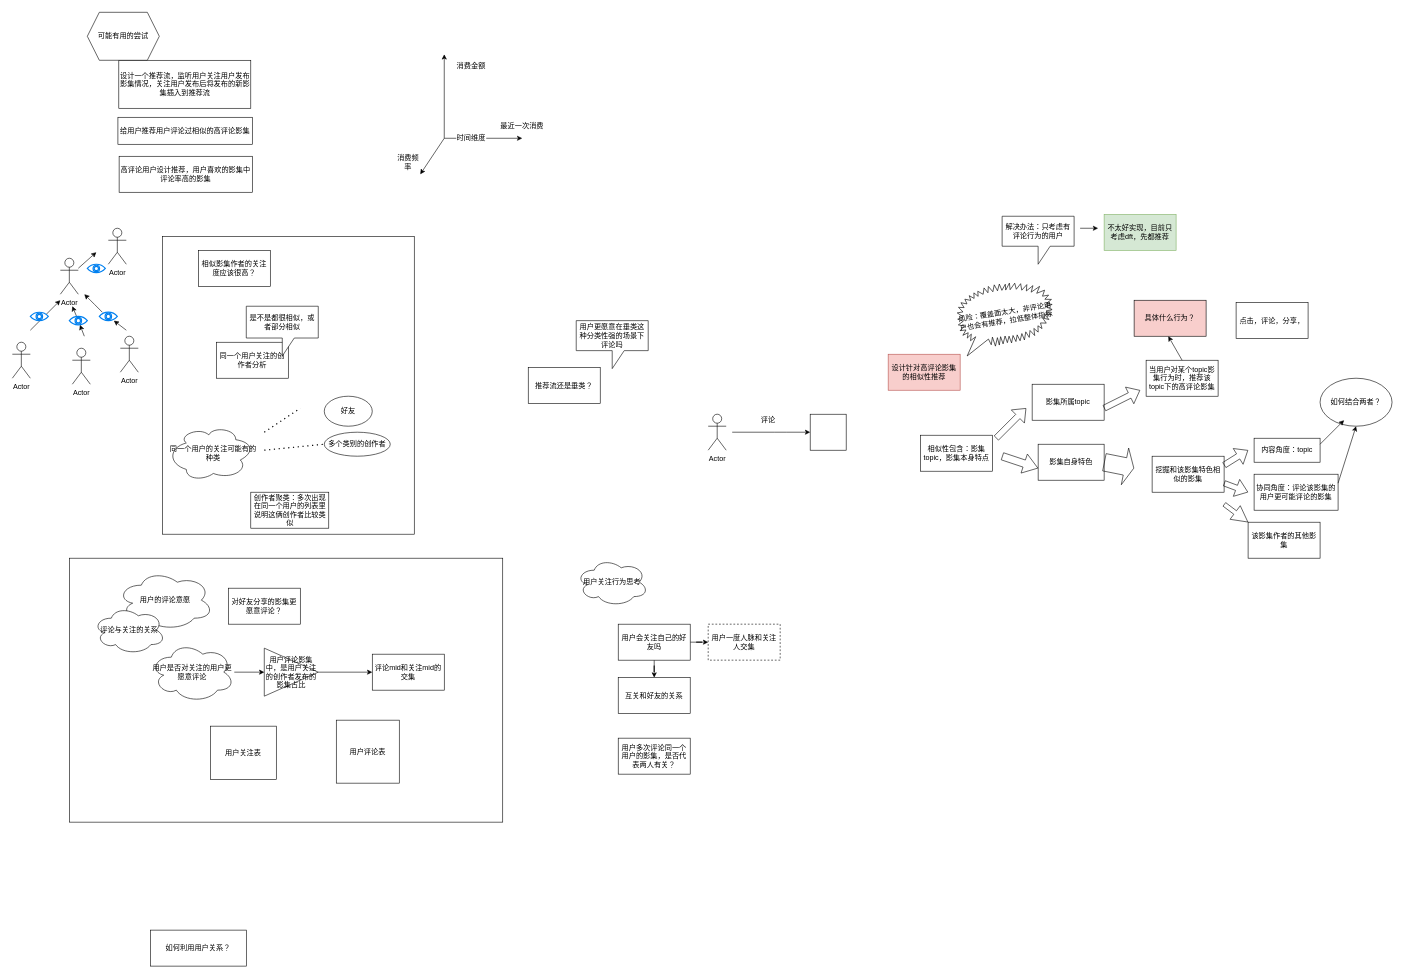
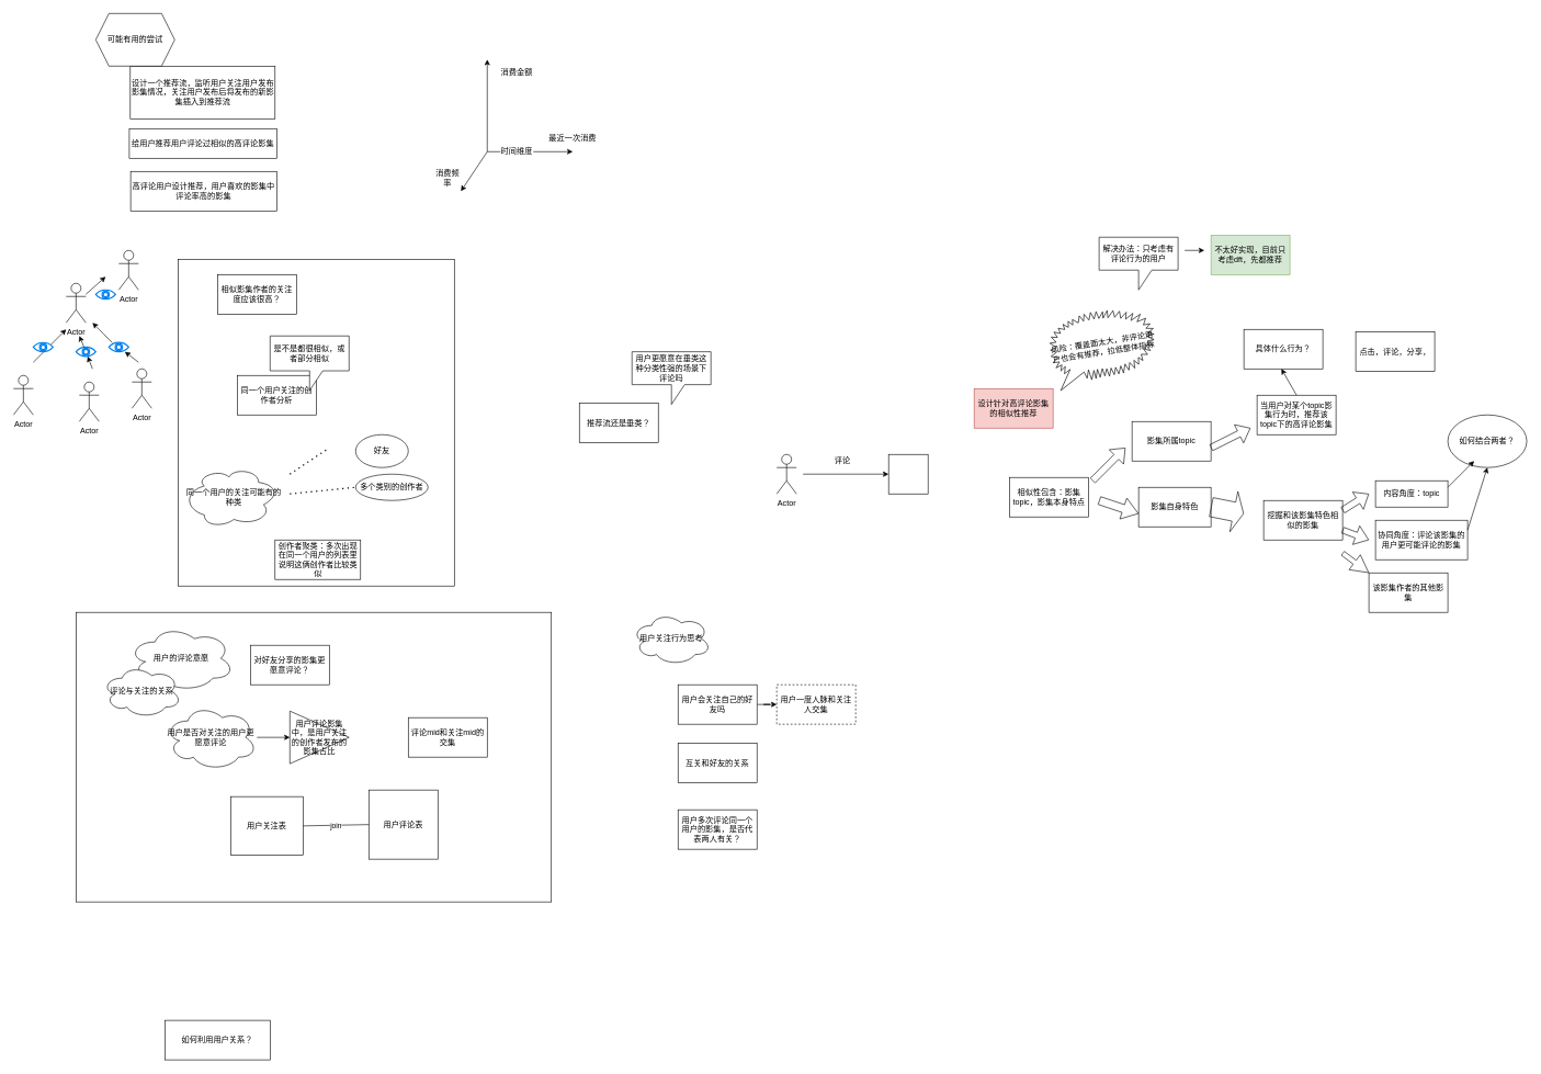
  <mxCell id="0" />
  <mxCell id="1" parent="0" />
  <mxCell id="2" value="" style="rounded=0;whiteSpace=wrap;html=1;" parent="1" vertex="1"><mxGeometry x="270" y="394" width="420" height="496" as="geometry" /></mxCell>
  <mxCell id="3" value="" style="rounded=0;whiteSpace=wrap;html=1;" parent="1" vertex="1"><mxGeometry x="115" y="930" width="722.5" height="440" as="geometry" /></mxCell>
  <mxCell id="4" value="设计一个推荐流，监听用户关注用户发布影集情况，关注用户发布后将发布的新影集插入到推荐流" style="rounded=0;whiteSpace=wrap;html=1;" parent="1" vertex="1"><mxGeometry x="197.5" y="100" width="220" height="80" as="geometry" /></mxCell>
  <mxCell id="5" value="Actor" style="shape=umlActor;verticalLabelPosition=bottom;verticalAlign=top;html=1;outlineConnect=0;" parent="1" vertex="1"><mxGeometry x="100" y="430" width="30" height="60" as="geometry" /></mxCell>
  <mxCell id="6" value="Actor" style="shape=umlActor;verticalLabelPosition=bottom;verticalAlign=top;html=1;outlineConnect=0;" parent="1" vertex="1"><mxGeometry x="20" y="570" width="30" height="60" as="geometry" /></mxCell>
  <mxCell id="7" value="Actor" style="shape=umlActor;verticalLabelPosition=bottom;verticalAlign=top;html=1;outlineConnect=0;" parent="1" vertex="1"><mxGeometry x="120" y="580" width="30" height="60" as="geometry" /></mxCell>
  <mxCell id="8" value="Actor" style="shape=umlActor;verticalLabelPosition=bottom;verticalAlign=top;html=1;outlineConnect=0;" parent="1" vertex="1"><mxGeometry x="200" y="560" width="30" height="60" as="geometry" /></mxCell>
  <mxCell id="9" value="" style="endArrow=classic;html=1;" parent="1" edge="1"><mxGeometry width="50" height="50" relative="1" as="geometry"><mxPoint x="50" y="550" as="sourcePoint" /><mxPoint x="100" y="500" as="targetPoint" /></mxGeometry></mxCell>
  <mxCell id="10" value="" style="endArrow=classic;html=1;" parent="1" source="13" edge="1"><mxGeometry width="50" height="50" relative="1" as="geometry"><mxPoint x="140" y="560" as="sourcePoint" /><mxPoint x="120" y="510" as="targetPoint" /></mxGeometry></mxCell>
  <mxCell id="11" value="" style="endArrow=classic;html=1;exitX=0.167;exitY=0.004;exitDx=0;exitDy=0;exitPerimeter=0;" parent="1" source="15" edge="1"><mxGeometry width="50" height="50" relative="1" as="geometry"><mxPoint x="230" y="490" as="sourcePoint" /><mxPoint x="140" y="490" as="targetPoint" /><Array as="points"><mxPoint x="150" y="500" /></Array></mxGeometry></mxCell>
  <mxCell id="12" value="" style="html=1;verticalLabelPosition=bottom;align=center;labelBackgroundColor=#ffffff;verticalAlign=top;strokeWidth=2;strokeColor=#0080F0;shadow=0;dashed=0;shape=mxgraph.ios7.icons.eye;" parent="1" vertex="1"><mxGeometry x="50" y="520" width="30" height="14.1" as="geometry" /></mxCell>
  <mxCell id="13" value="" style="html=1;verticalLabelPosition=bottom;align=center;labelBackgroundColor=#ffffff;verticalAlign=top;strokeWidth=2;strokeColor=#0080F0;shadow=0;dashed=0;shape=mxgraph.ios7.icons.eye;" parent="1" vertex="1"><mxGeometry x="115" y="526.95" width="30" height="14.1" as="geometry" /></mxCell>
  <mxCell id="14" value="" style="endArrow=classic;html=1;" parent="1" target="13" edge="1"><mxGeometry width="50" height="50" relative="1" as="geometry"><mxPoint x="140" y="560" as="sourcePoint" /><mxPoint x="120" y="510" as="targetPoint" /></mxGeometry></mxCell>
  <mxCell id="15" value="" style="html=1;verticalLabelPosition=bottom;align=center;labelBackgroundColor=#ffffff;verticalAlign=top;strokeWidth=2;strokeColor=#0080F0;shadow=0;dashed=0;shape=mxgraph.ios7.icons.eye;" parent="1" vertex="1"><mxGeometry x="165" y="519.95" width="30" height="14.1" as="geometry" /></mxCell>
  <mxCell id="16" value="" style="endArrow=classic;html=1;" parent="1" target="15" edge="1"><mxGeometry width="50" height="50" relative="1" as="geometry"><mxPoint x="210" y="550" as="sourcePoint" /><mxPoint x="150" y="500" as="targetPoint" /></mxGeometry></mxCell>
  <mxCell id="17" value="" style="endArrow=classic;html=1;" parent="1" source="5" edge="1"><mxGeometry width="50" height="50" relative="1" as="geometry"><mxPoint x="210.01" y="489.996" as="sourcePoint" /><mxPoint x="160" y="420" as="targetPoint" /><Array as="points" /></mxGeometry></mxCell>
  <mxCell id="18" value="Actor" style="shape=umlActor;verticalLabelPosition=bottom;verticalAlign=top;html=1;outlineConnect=0;" parent="1" vertex="1"><mxGeometry x="180" y="380" width="30" height="60" as="geometry" /></mxCell>
  <mxCell id="19" value="" style="html=1;verticalLabelPosition=bottom;align=center;labelBackgroundColor=#ffffff;verticalAlign=top;strokeWidth=2;strokeColor=#0080F0;shadow=0;dashed=0;shape=mxgraph.ios7.icons.eye;" parent="1" vertex="1"><mxGeometry x="145" y="440" width="30" height="14.1" as="geometry" /></mxCell>
  <mxCell id="20" value="相似影集作者的关注度应该很高？" style="rounded=0;whiteSpace=wrap;html=1;" parent="1" vertex="1"><mxGeometry x="330" y="417" width="120" height="60" as="geometry" /></mxCell>
  <mxCell id="21" value="同一个用户关注的创作者分析" style="rounded=0;whiteSpace=wrap;html=1;" parent="1" vertex="1"><mxGeometry x="360" y="570" width="120" height="60" as="geometry" /></mxCell>
  <mxCell id="22" value="是不是都很相似，或者部分相似" style="shape=callout;whiteSpace=wrap;html=1;perimeter=calloutPerimeter;" parent="1" vertex="1"><mxGeometry x="410" y="510" width="120" height="83" as="geometry" /></mxCell>
  <mxCell id="23" value="同一个用户的关注可能有的种类" style="ellipse;shape=cloud;whiteSpace=wrap;html=1;direction=south;" parent="1" vertex="1"><mxGeometry x="280" y="710" width="150" height="90" as="geometry" /></mxCell>
  <mxCell id="24" value="好友" style="ellipse;whiteSpace=wrap;html=1;" parent="1" vertex="1"><mxGeometry x="540" y="660" width="80" height="50" as="geometry" /></mxCell>
  <mxCell id="25" value="多个类别的创作者" style="ellipse;whiteSpace=wrap;html=1;" parent="1" vertex="1"><mxGeometry x="540" y="720" width="110" height="40" as="geometry" /></mxCell>
  <mxCell id="26" value="创作者聚类：多次出现在同一个用户的列表里说明这俩创作者比较类似" style="rounded=0;whiteSpace=wrap;html=1;" parent="1" vertex="1"><mxGeometry x="417.5" y="820" width="130" height="60" as="geometry" /></mxCell>
  <mxCell id="27" value="" style="endArrow=none;dashed=1;html=1;dashPattern=1 3;strokeWidth=2;" parent="1" edge="1"><mxGeometry width="50" height="50" relative="1" as="geometry"><mxPoint x="440" y="720" as="sourcePoint" /><mxPoint x="500" y="680" as="targetPoint" /></mxGeometry></mxCell>
  <mxCell id="28" value="" style="endArrow=none;dashed=1;html=1;dashPattern=1 3;strokeWidth=2;entryX=0;entryY=0.5;entryDx=0;entryDy=0;" parent="1" target="25" edge="1"><mxGeometry width="50" height="50" relative="1" as="geometry"><mxPoint x="440" y="750" as="sourcePoint" /><mxPoint x="510" y="690" as="targetPoint" /></mxGeometry></mxCell>
  <mxCell id="29" value="用户的评论意愿" style="ellipse;shape=cloud;whiteSpace=wrap;html=1;" parent="1" vertex="1"><mxGeometry x="195" y="950" width="160" height="100" as="geometry" /></mxCell>
  <mxCell id="30" value="" style="edgeStyle=orthogonalEdgeStyle;rounded=0;orthogonalLoop=1;jettySize=auto;html=1;" parent="1" source="31" target="33" edge="1"><mxGeometry relative="1" as="geometry" /></mxCell>
  <mxCell id="31" value="用户是否对关注的用户更愿意评论" style="ellipse;shape=cloud;whiteSpace=wrap;html=1;" parent="1" vertex="1"><mxGeometry x="250" y="1070" width="140" height="100" as="geometry" /></mxCell>
- <mxCell id="32" value="" style="edgeStyle=orthogonalEdgeStyle;rounded=0;orthogonalLoop=1;jettySize=auto;html=1;" parent="1" source="33" target="34" edge="1"><mxGeometry relative="1" as="geometry" /></mxCell>
  <mxCell id="33" value="用户评论影集中，是用户关注的创作者发布的影集占比" style="triangle;whiteSpace=wrap;html=1;" parent="1" vertex="1"><mxGeometry x="440" y="1080" width="90" height="80" as="geometry" /></mxCell>
  <mxCell id="34" value="评论mid和关注mid的交集" style="rounded=0;whiteSpace=wrap;html=1;" parent="1" vertex="1"><mxGeometry x="620" y="1090" width="120" height="60" as="geometry" /></mxCell>
  <mxCell id="35" value="用户关注表" style="rounded=0;whiteSpace=wrap;html=1;" parent="1" vertex="1"><mxGeometry x="350" y="1210" width="110" height="89" as="geometry" /></mxCell>
  <mxCell id="36" value="用户评论表" style="whiteSpace=wrap;html=1;aspect=fixed;" parent="1" vertex="1"><mxGeometry x="560" y="1200" width="105" height="105" as="geometry" /></mxCell>
+ <mxCell id="37" value="join" style="endArrow=none;html=1;entryX=0;entryY=0.5;entryDx=0;entryDy=0;exitX=1;exitY=0.5;exitDx=0;exitDy=0;" parent="1" source="35" target="36" edge="1"><mxGeometry width="50" height="50" relative="1" as="geometry"><mxPoint x="410" y="1270" as="sourcePoint" /><mxPoint x="460" y="1220" as="targetPoint" /></mxGeometry></mxCell>
  <mxCell id="38" value="对好友分享的影集更愿意评论？" style="rounded=0;whiteSpace=wrap;html=1;" parent="1" vertex="1"><mxGeometry x="380" y="980" width="120" height="60" as="geometry" /></mxCell>
  <mxCell id="39" value="推荐流还是垂类？" style="rounded=0;whiteSpace=wrap;html=1;" parent="1" vertex="1"><mxGeometry x="880" y="612" width="120" height="60" as="geometry" /></mxCell>
  <mxCell id="40" value="用户更愿意在垂类这种分类性强的场景下评论吗" style="shape=callout;whiteSpace=wrap;html=1;perimeter=calloutPerimeter;" parent="1" vertex="1"><mxGeometry x="960" y="534" width="120" height="80" as="geometry" /></mxCell>
  <mxCell id="41" value="" style="edgeStyle=orthogonalEdgeStyle;rounded=0;orthogonalLoop=1;jettySize=auto;html=1;" parent="1" source="43" target="44" edge="1"><mxGeometry relative="1" as="geometry" /></mxCell>
- <mxCell id="42" value="" style="edgeStyle=orthogonalEdgeStyle;rounded=0;orthogonalLoop=1;jettySize=auto;html=1;" parent="1" source="43" target="45" edge="1"><mxGeometry relative="1" as="geometry" /></mxCell>
  <mxCell id="43" value="用户会关注自己的好友吗" style="rounded=0;whiteSpace=wrap;html=1;" parent="1" vertex="1"><mxGeometry x="1030" y="1040" width="120" height="60" as="geometry" /></mxCell>
  <mxCell id="44" value="用户一度人脉和关注人交集" style="rounded=0;whiteSpace=wrap;html=1;dashed=1;" parent="1" vertex="1"><mxGeometry x="1180" y="1040" width="120" height="60" as="geometry" /></mxCell>
  <mxCell id="45" value="互关和好友的关系" style="rounded=0;whiteSpace=wrap;html=1;" parent="1" vertex="1"><mxGeometry x="1030" y="1129" width="120" height="60" as="geometry" /></mxCell>
  <mxCell id="46" value="用户多次评论同一个用户的影集，是否代表两人有关？" style="rounded=0;whiteSpace=wrap;html=1;" parent="1" vertex="1"><mxGeometry x="1030" y="1230" width="120" height="60" as="geometry" /></mxCell>
  <mxCell id="47" value="如何利用用户关系？" style="rounded=0;whiteSpace=wrap;html=1;" parent="1" vertex="1"><mxGeometry x="250" y="1550" width="160" height="60" as="geometry" /></mxCell>
  <mxCell id="48" value="评论与关注的关系" style="ellipse;shape=cloud;whiteSpace=wrap;html=1;" parent="1" vertex="1"><mxGeometry x="155" y="1010" width="120" height="80" as="geometry" /></mxCell>
  <mxCell id="49" value="用户关注行为思考" style="ellipse;shape=cloud;whiteSpace=wrap;html=1;" parent="1" vertex="1"><mxGeometry x="960" y="930" width="120" height="80" as="geometry" /></mxCell>
  <mxCell id="50" value="可能有用的尝试" style="shape=hexagon;perimeter=hexagonPerimeter2;whiteSpace=wrap;html=1;fixedSize=1;" parent="1" vertex="1"><mxGeometry x="145" width="120" height="80" as="geometry" y="20" /></mxCell>
  <mxCell id="51" value="" style="endArrow=classic;html=1;" parent="1" edge="1"><mxGeometry width="50" height="50" relative="1" as="geometry"><mxPoint x="740" y="230" as="sourcePoint" /><mxPoint x="740" y="90" as="targetPoint" /></mxGeometry></mxCell>
  <mxCell id="52" value="" style="endArrow=classic;html=1;" parent="1" source="57" edge="1"><mxGeometry width="50" height="50" relative="1" as="geometry"><mxPoint x="740" y="230" as="sourcePoint" /><mxPoint x="870" y="230" as="targetPoint" /></mxGeometry></mxCell>
  <mxCell id="53" value="" style="endArrow=classic;html=1;" parent="1" edge="1"><mxGeometry width="50" height="50" relative="1" as="geometry"><mxPoint x="740" y="230" as="sourcePoint" /><mxPoint x="700" y="290" as="targetPoint" /></mxGeometry></mxCell>
  <mxCell id="54" value="最近一次消费" style="text;html=1;strokeColor=none;fillColor=none;align=center;verticalAlign=middle;whiteSpace=wrap;rounded=0;" parent="1" vertex="1"><mxGeometry x="830" y="200" width="80" height="20" as="geometry" /></mxCell>
  <mxCell id="55" value="消费频率" style="text;html=1;strokeColor=none;fillColor=none;align=center;verticalAlign=middle;whiteSpace=wrap;rounded=0;" parent="1" vertex="1"><mxGeometry x="660" y="260" width="40" height="20" as="geometry" /></mxCell>
  <mxCell id="56" value="消费金额" style="text;html=1;strokeColor=none;fillColor=none;align=center;verticalAlign=middle;whiteSpace=wrap;rounded=0;" parent="1" vertex="1"><mxGeometry x="760" y="100" width="50" height="20" as="geometry" /></mxCell>
  <mxCell id="57" value="时间维度" style="text;html=1;strokeColor=none;fillColor=none;align=center;verticalAlign=middle;whiteSpace=wrap;rounded=0;" parent="1" vertex="1"><mxGeometry x="760" y="220" width="50" height="20" as="geometry" /></mxCell>
  <mxCell id="58" value="" style="endArrow=none;html=1;endFill=0;" parent="1" target="57" edge="1"><mxGeometry width="50" height="50" relative="1" as="geometry"><mxPoint x="740" y="230" as="sourcePoint" /><mxPoint x="870" y="230" as="targetPoint" /></mxGeometry></mxCell>
  <mxCell id="59" value="给用户推荐用户评论过相似的高评论影集" style="rounded=0;whiteSpace=wrap;html=1;" parent="1" vertex="1"><mxGeometry x="196" y="195" width="224" height="45" as="geometry" /></mxCell>
  <mxCell id="60" value="高评论用户设计推荐，用户喜欢的影集中评论率高的影集" style="rounded=0;whiteSpace=wrap;html=1;" parent="1" vertex="1"><mxGeometry x="198" y="260" width="222" height="60" as="geometry" /></mxCell>
  <mxCell id="61" value="Actor" style="shape=umlActor;verticalLabelPosition=bottom;verticalAlign=top;html=1;outlineConnect=0;" parent="1" vertex="1"><mxGeometry x="1180" y="690" width="30" height="60" as="geometry" /></mxCell>
  <mxCell id="62" value="" style="rounded=0;whiteSpace=wrap;html=1;" parent="1" vertex="1"><mxGeometry x="1350" y="690" width="60" height="60" as="geometry" /></mxCell>
  <mxCell id="63" value="" style="endArrow=classic;html=1;entryX=0;entryY=0.5;entryDx=0;entryDy=0;" parent="1" target="62" edge="1"><mxGeometry width="50" height="50" relative="1" as="geometry"><mxPoint x="1220" y="720" as="sourcePoint" /><mxPoint x="1300" y="700" as="targetPoint" /><Array as="points"><mxPoint x="1300" y="720" /></Array></mxGeometry></mxCell>
  <mxCell id="64" value="评论" style="text;html=1;strokeColor=none;fillColor=none;align=center;verticalAlign=middle;whiteSpace=wrap;rounded=0;" parent="1" vertex="1"><mxGeometry x="1260" y="690" width="40" height="20" as="geometry" /></mxCell>
  <mxCell id="65" value="设计针对高评论影集的相似性推荐" style="rounded=0;whiteSpace=wrap;html=1;fillColor=#f8cecc;strokeColor=#b85450;" parent="1" vertex="1"><mxGeometry x="1480" y="590" width="120" height="60" as="geometry" /></mxCell>
  <mxCell id="66" value="相似性包含：影集topic，影集本身特点" style="rounded=0;whiteSpace=wrap;html=1;" parent="1" vertex="1"><mxGeometry x="1534" y="725" width="120" height="60" as="geometry" /></mxCell>
  <mxCell id="67" value="影集所属topic" style="rounded=0;whiteSpace=wrap;html=1;" parent="1" vertex="1"><mxGeometry x="1720" y="640" width="120" height="60" as="geometry" /></mxCell>
  <mxCell id="68" value="" style="shape=flexArrow;endArrow=classic;html=1;" parent="1" edge="1"><mxGeometry width="50" height="50" relative="1" as="geometry"><mxPoint x="1660" y="730" as="sourcePoint" /><mxPoint x="1710" y="680" as="targetPoint" /></mxGeometry></mxCell>
  <mxCell id="69" value="影集自身特色" style="rounded=0;whiteSpace=wrap;html=1;" parent="1" vertex="1"><mxGeometry x="1730" y="740" width="110" height="60" as="geometry" /></mxCell>
  <mxCell id="70" value="" style="shape=flexArrow;endArrow=classic;html=1;width=12.414;endSize=7.655;" parent="1" edge="1"><mxGeometry width="50" height="50" relative="1" as="geometry"><mxPoint x="1670" y="760" as="sourcePoint" /><mxPoint x="1730" y="780" as="targetPoint" /></mxGeometry></mxCell>
  <mxCell id="71" value="挖掘和该影集特色相似的影集" style="rounded=0;whiteSpace=wrap;html=1;" parent="1" vertex="1"><mxGeometry x="1920" y="760" width="120" height="60" as="geometry" /></mxCell>
  <mxCell id="72" value="" style="shape=flexArrow;endArrow=classic;html=1;exitX=1;exitY=0.5;exitDx=0;exitDy=0;width=29.333;endSize=4.68;endWidth=32.092;" parent="1" source="69" edge="1"><mxGeometry width="50" height="50" relative="1" as="geometry"><mxPoint x="1860" y="820" as="sourcePoint" /><mxPoint x="1890" y="780" as="targetPoint" /><Array as="points" /></mxGeometry></mxCell>
  <mxCell id="73" value="内容角度：topic" style="rounded=0;whiteSpace=wrap;html=1;" parent="1" vertex="1"><mxGeometry x="2090" y="730" width="110" height="40" as="geometry" /></mxCell>
  <mxCell id="74" value="当用户对某个topic影集行为时，推荐该topic下的高评论影集" style="rounded=0;whiteSpace=wrap;html=1;" parent="1" vertex="1"><mxGeometry x="1910" y="600" width="120" height="60" as="geometry" /></mxCell>
  <mxCell id="75" value="" style="shape=flexArrow;endArrow=classic;html=1;" parent="1" edge="1"><mxGeometry width="50" height="50" relative="1" as="geometry"><mxPoint x="1840" y="680" as="sourcePoint" /><mxPoint x="1900" y="650" as="targetPoint" /></mxGeometry></mxCell>
- <mxCell id="76" value="具体什么行为？" style="rounded=0;whiteSpace=wrap;html=1;fillColor=#f8cecc;" parent="1" vertex="1"><mxGeometry x="1890" y="500" width="120" height="60" as="geometry" /></mxCell>
+ <mxCell id="76" value="具体什么行为？" style="rounded=0;whiteSpace=wrap;html=1;" parent="1" vertex="1"><mxGeometry x="1890" y="500" width="120" height="60" as="geometry" /></mxCell>
  <mxCell id="77" value="" style="endArrow=classic;html=1;exitX=0.5;exitY=0;exitDx=0;exitDy=0;" parent="1" source="74" edge="1"><mxGeometry width="50" height="50" relative="1" as="geometry"><mxPoint x="1897" y="610" as="sourcePoint" /><mxPoint x="1947" y="560" as="targetPoint" /></mxGeometry></mxCell>
  <mxCell id="78" value="" style="shape=flexArrow;endArrow=classic;html=1;exitX=1;exitY=0.25;exitDx=0;exitDy=0;" parent="1" source="71" edge="1"><mxGeometry width="50" height="50" relative="1" as="geometry"><mxPoint x="2040" y="810" as="sourcePoint" /><mxPoint x="2080" y="750" as="targetPoint" /></mxGeometry></mxCell>
  <mxCell id="79" value="协同角度：评论该影集的用户更可能评论的影集" style="rounded=0;whiteSpace=wrap;html=1;" parent="1" vertex="1"><mxGeometry x="2090" y="790" width="140" height="60" as="geometry" /></mxCell>
  <mxCell id="80" value="" style="shape=flexArrow;endArrow=classic;html=1;width=9.091;endSize=6.364;exitX=1;exitY=0.75;exitDx=0;exitDy=0;" parent="1" source="71" edge="1"><mxGeometry width="50" height="50" relative="1" as="geometry"><mxPoint x="2040" y="810" as="sourcePoint" /><mxPoint x="2080" y="820" as="targetPoint" /></mxGeometry></mxCell>
  <mxCell id="81" value="如何结合两者？" style="ellipse;whiteSpace=wrap;html=1;" parent="1" vertex="1"><mxGeometry x="2200" y="630" width="120" height="80" as="geometry" /></mxCell>
  <mxCell id="82" value="" style="endArrow=classic;html=1;" parent="1" edge="1"><mxGeometry width="50" height="50" relative="1" as="geometry"><mxPoint x="2200" y="740" as="sourcePoint" /><mxPoint x="2240" y="700" as="targetPoint" /></mxGeometry></mxCell>
  <mxCell id="83" value="" style="endArrow=classic;html=1;entryX=0.5;entryY=1;entryDx=0;entryDy=0;exitX=1;exitY=0.25;exitDx=0;exitDy=0;" parent="1" source="79" target="81" edge="1"><mxGeometry width="50" height="50" relative="1" as="geometry"><mxPoint x="2230" y="770" as="sourcePoint" /><mxPoint x="2280" y="720" as="targetPoint" /></mxGeometry></mxCell>
  <mxCell id="84" value="" style="shape=flexArrow;endArrow=classic;html=1;width=7.368;endSize=8.474;" parent="1" edge="1"><mxGeometry width="50" height="50" relative="1" as="geometry"><mxPoint x="2040" y="840" as="sourcePoint" /><mxPoint x="2080" y="870" as="targetPoint" /></mxGeometry></mxCell>
  <mxCell id="85" value="该影集作者的其他影集" style="rounded=0;whiteSpace=wrap;html=1;gradientColor=none;" parent="1" vertex="1"><mxGeometry x="2080" y="870" width="120" height="60" as="geometry" /></mxCell>
  <mxCell id="86" value="点击，评论，分享，" style="rounded=0;whiteSpace=wrap;html=1;gradientColor=none;" parent="1" vertex="1"><mxGeometry x="2060" y="504" width="120" height="60" as="geometry" /></mxCell>
  <mxCell id="87" value="风险：覆盖面太大，非评论用户也会有推荐，拉低整体指标" style="whiteSpace=wrap;html=1;shape=mxgraph.basic.loud_callout;gradientColor=none;rotation=-9;" parent="1" vertex="1"><mxGeometry x="1595.72" y="472.05" width="160" height="110" as="geometry" /></mxCell>
  <mxCell id="88" value="解决办法：只考虑有评论行为的用户" style="shape=callout;whiteSpace=wrap;html=1;perimeter=calloutPerimeter;gradientColor=none;" parent="1" vertex="1"><mxGeometry x="1670" y="360" width="120" height="80" as="geometry" /></mxCell>
  <mxCell id="89" value="不太好实现，目前只考虑dft，先都推荐" style="rounded=0;whiteSpace=wrap;html=1;fillColor=#d5e8d4;strokeColor=#82b366;" parent="1" vertex="1"><mxGeometry x="1840" y="357" width="120" height="60" as="geometry" /></mxCell>
  <mxCell id="90" value="" style="endArrow=classic;html=1;" parent="1" edge="1"><mxGeometry width="50" height="50" relative="1" as="geometry"><mxPoint x="1800" y="380" as="sourcePoint" /><mxPoint x="1830" y="380" as="targetPoint" /></mxGeometry></mxCell>
